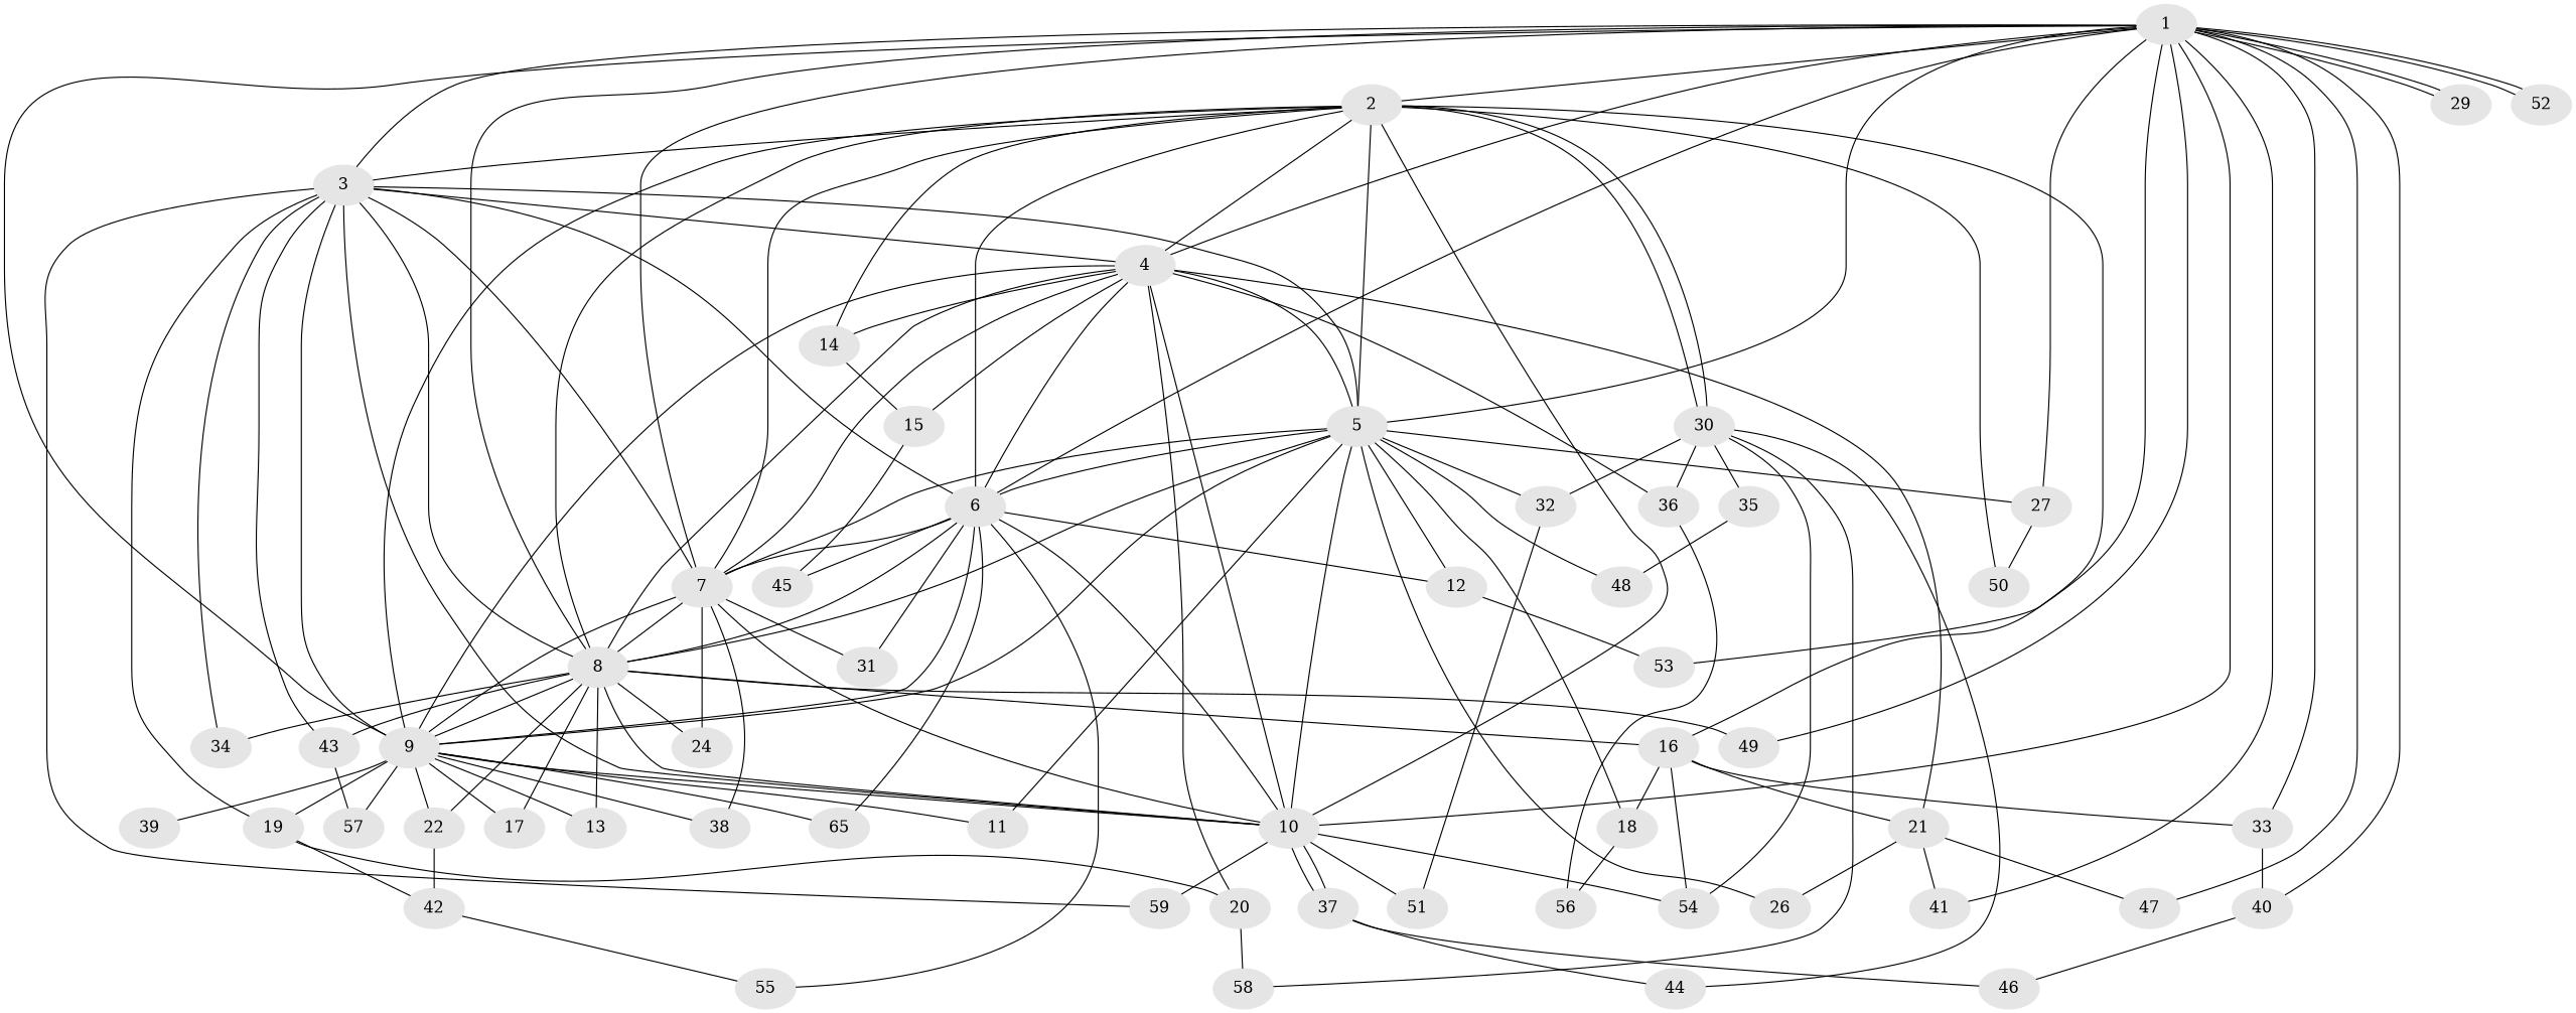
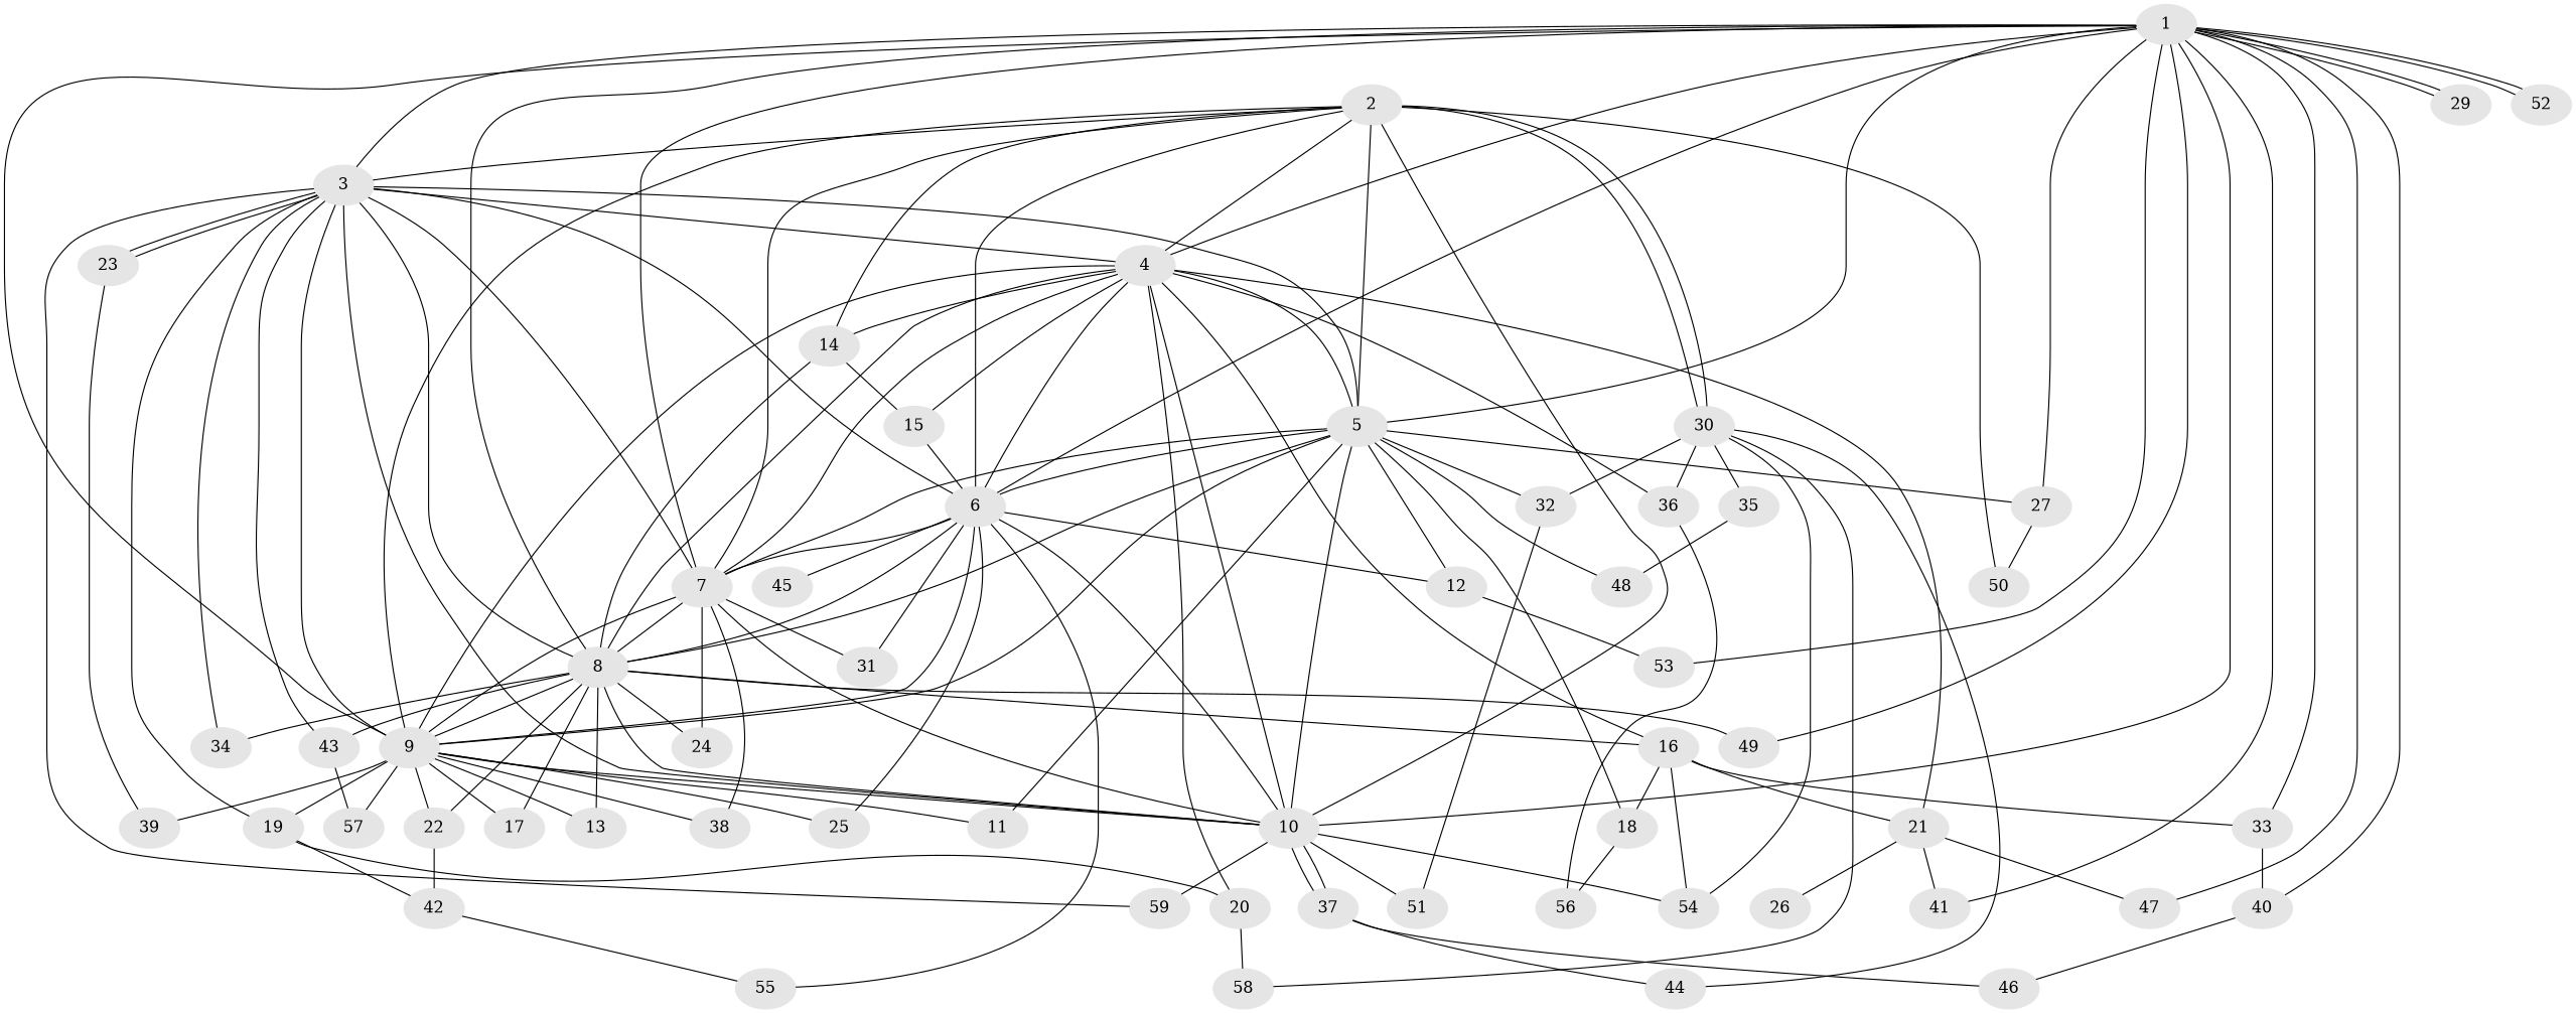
  graph {
    node [color=gray90 style=filled]
    1
    2
    3
    4
    5
    6
    7
    8
    9
    10
    27
    29
    33
    40
    41
    47
    49
    52
    53
    14
    30
    50
    19
+   23
    34
    43
    59
    15
    16
    20
    21
    36
    11
    12
    18
    26
    32
    48
-   25 [label=65]
+   25
    31
    45
    55
    24
    38
    13
    17
    22
    39
    57
    37
    51
    54
    46
    35
    58
    44
    42
    56
-   1 -- 2
    1 -- 3
    1 -- 4
    1 -- 5
    1 -- 6
    1 -- 7
    1 -- 8
    1 -- 9
    1 -- 10
    1 -- 27
    1 -- 29
    1 -- 29
    1 -- 33
    1 -- 40
    1 -- 41
    1 -- 47
    1 -- 49
    1 -- 52
    1 -- 52
    1 -- 53
    2 -- 3
    2 -- 4
    2 -- 5
    2 -- 6
    2 -- 7
-   2 -- 8
+   14 -- 8
    2 -- 9
    2 -- 10
    2 -- 14
    2 -- 30
    2 -- 30
    2 -- 50
    3 -- 4
    3 -- 5
    3 -- 6
    3 -- 7
    3 -- 8
    3 -- 9
    3 -- 10
    3 -- 19
+   3 -- 23
+   3 -- 23
    3 -- 34
    3 -- 43
    3 -- 59
    4 -- 5
    4 -- 6
    4 -- 7
    4 -- 8
    4 -- 9
    4 -- 10
    4 -- 14
    4 -- 15
-   2 -- 16
+   4 -- 16
    4 -- 20
    4 -- 21
    4 -- 36
    5 -- 6
    5 -- 7
    5 -- 8
    5 -- 9
    5 -- 10
    5 -- 27
    5 -- 11
    5 -- 12
    5 -- 18
-   5 -- 26
    5 -- 32
    5 -- 48
    6 -- 7
    6 -- 8
    6 -- 9
    6 -- 10
    6 -- 12
    6 -- 25
    6 -- 31
    6 -- 45
    6 -- 55
    7 -- 8
    7 -- 9
    7 -- 10
    7 -- 31
    7 -- 24
    7 -- 38
    8 -- 9
    8 -- 10
    8 -- 49
    8 -- 34
    8 -- 43
    8 -- 16
    8 -- 24
    8 -- 13
    8 -- 17
    8 -- 22
    9 -- 10
    9 -- 19
    9 -- 11
    9 -- 25
    9 -- 38
    9 -- 13
    9 -- 17
    9 -- 22
    9 -- 39
    9 -- 57
    10 -- 59
    10 -- 37
    10 -- 37
    10 -- 51
    10 -- 54
    27 -- 50
    33 -- 40
    40 -- 46
    14 -- 15
    30 -- 36
    30 -- 32
    30 -- 54
    30 -- 35
    30 -- 58
    30 -- 44
    19 -- 20
    19 -- 42
+   23 -- 39
    43 -- 57
-   15 -- 45
+   15 -- 6
    16 -- 33
    16 -- 21
    16 -- 18
    16 -- 54
    20 -- 58
    21 -- 41
    21 -- 47
    21 -- 26
    36 -- 56
    12 -- 53
    18 -- 56
    32 -- 51
    22 -- 42
    37 -- 46
    37 -- 44
    35 -- 48
    42 -- 55
  }
